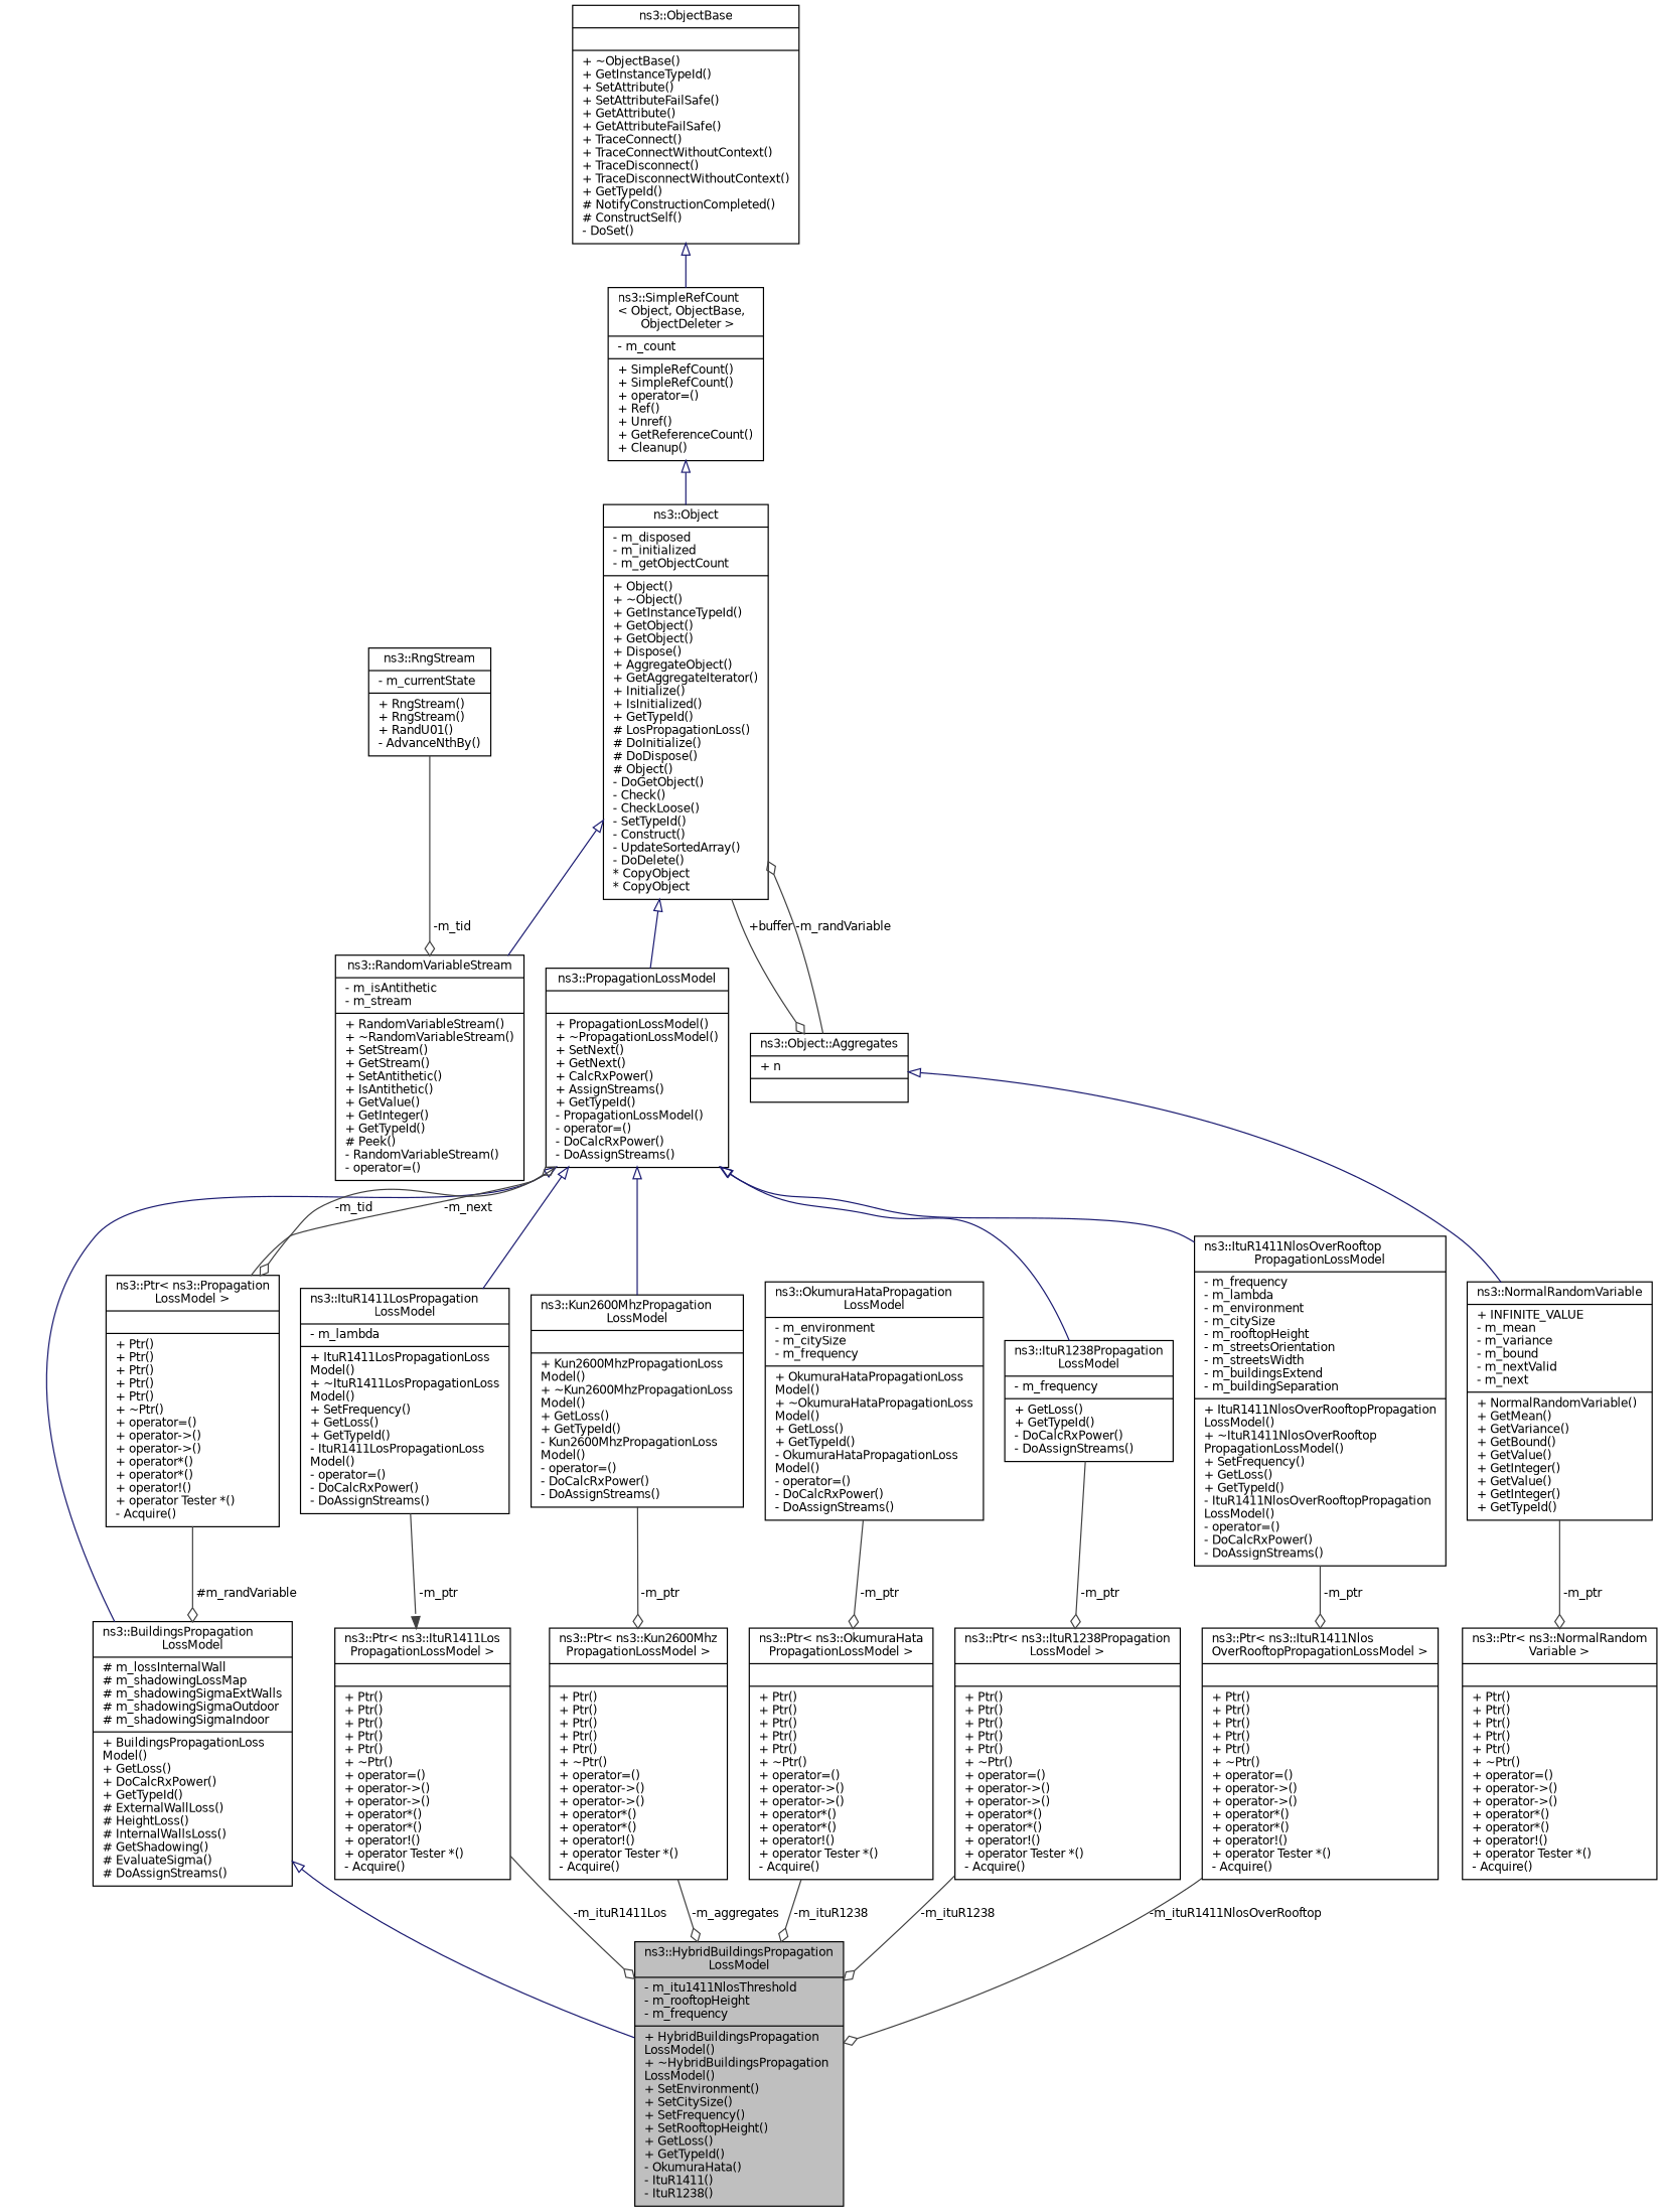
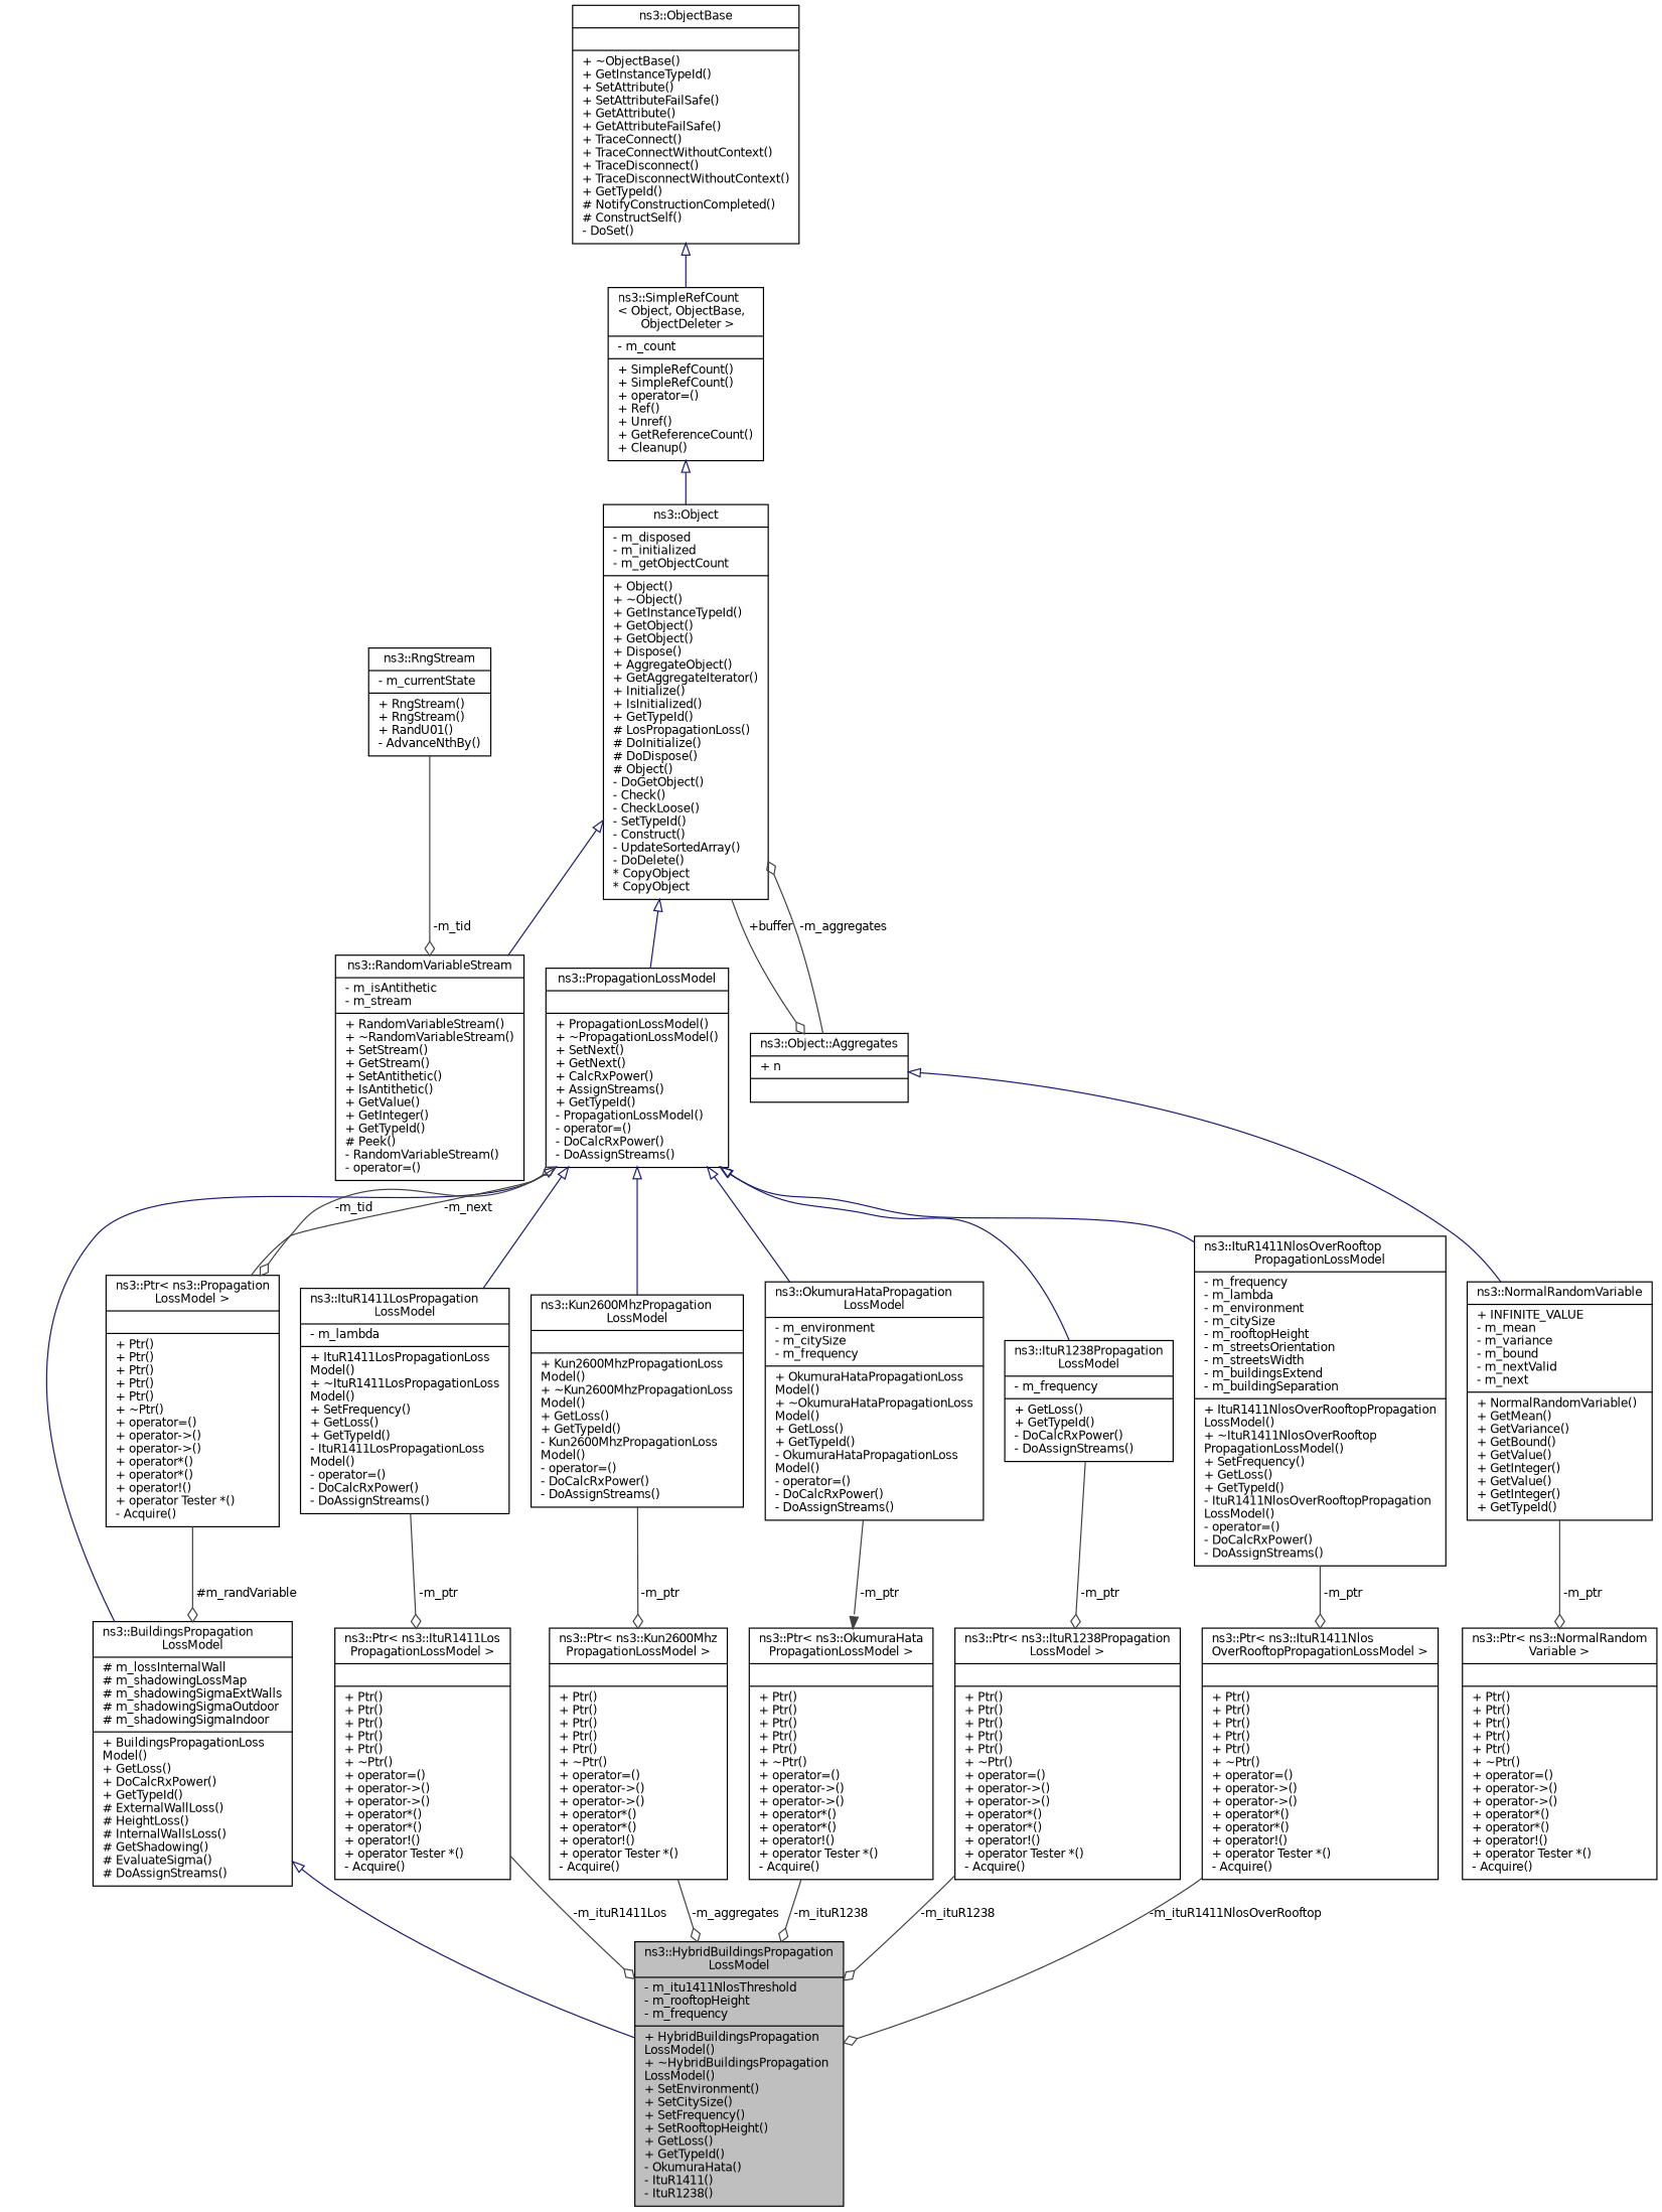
  digraph {
    node [color=black fillcolor=white fontname=Helvetica fontsize=10 shape=record style=filled]
    edge [color=grey25 fontname=Helvetica fontsize=10 labelfontname=Helvetica labelfontsize=10 style=solid arrowhead=odiamond]
    n1 [fillcolor=grey75 fontcolor=black height=0.2 label="{ns3::HybridBuildingsPropagation\lLossModel\n|- m_itu1411NlosThreshold\l- m_rooftopHeight\l- m_frequency\l|+ HybridBuildingsPropagation\lLossModel()\l+ ~HybridBuildingsPropagation\lLossModel()\l+ SetEnvironment()\l+ SetCitySize()\l+ SetFrequency()\l+ SetRooftopHeight()\l+ GetLoss()\l+ GetTypeId()\l- OkumuraHata()\l- ItuR1411()\l- ItuR1238()\l}" width=0.4]
    n2 [height=0.2 label="{ns3::BuildingsPropagation\lLossModel\n|# m_lossInternalWall\l# m_shadowingLossMap\l# m_shadowingSigmaExtWalls\l# m_shadowingSigmaOutdoor\l# m_shadowingSigmaIndoor\l|+ BuildingsPropagationLoss\lModel()\l+ GetLoss()\l+ DoCalcRxPower()\l+ GetTypeId()\l# ExternalWallLoss()\l# HeightLoss()\l# InternalWallsLoss()\l# GetShadowing()\l# EvaluateSigma()\l# DoAssignStreams()\l}" width=0.4]
    n3 [height=0.2 label="{ns3::PropagationLossModel\n||+ PropagationLossModel()\l+ ~PropagationLossModel()\l+ SetNext()\l+ GetNext()\l+ CalcRxPower()\l+ AssignStreams()\l+ GetTypeId()\l- PropagationLossModel()\l- operator=()\l- DoCalcRxPower()\l- DoAssignStreams()\l}" width=0.4]
    n4 [height=0.2 label="{ns3::Ptr\< ns3::Propagation\lLossModel \>\n||+ Ptr()\l+ Ptr()\l+ Ptr()\l+ Ptr()\l+ Ptr()\l+ ~Ptr()\l+ operator=()\l+ operator-\>()\l+ operator-\>()\l+ operator*()\l+ operator*()\l+ operator!()\l+ operator Tester *()\l- Acquire()\l}" width=0.4]
    n5 [height=0.2 label="{ns3::ItuR1411LosPropagation\lLossModel\n|- m_lambda\l|+ ItuR1411LosPropagationLoss\lModel()\l+ ~ItuR1411LosPropagationLoss\lModel()\l+ SetFrequency()\l+ GetLoss()\l+ GetTypeId()\l- ItuR1411LosPropagationLoss\lModel()\l- operator=()\l- DoCalcRxPower()\l- DoAssignStreams()\l}" width=0.4]
    n6 [height=0.2 label="{ns3::Kun2600MhzPropagation\lLossModel\n||+ Kun2600MhzPropagationLoss\lModel()\l+ ~Kun2600MhzPropagationLoss\lModel()\l+ GetLoss()\l+ GetTypeId()\l- Kun2600MhzPropagationLoss\lModel()\l- operator=()\l- DoCalcRxPower()\l- DoAssignStreams()\l}" width=0.4]
    n7 [height=0.2 label="{ns3::OkumuraHataPropagation\lLossModel\n|- m_environment\l- m_citySize\l- m_frequency\l|+ OkumuraHataPropagationLoss\lModel()\l+ ~OkumuraHataPropagationLoss\lModel()\l+ GetLoss()\l+ GetTypeId()\l- OkumuraHataPropagationLoss\lModel()\l- operator=()\l- DoCalcRxPower()\l- DoAssignStreams()\l}" width=0.4]
    n8 [height=0.2 label="{ns3::ItuR1238Propagation\lLossModel\n|- m_frequency\l|+ GetLoss()\l+ GetTypeId()\l- DoCalcRxPower()\l- DoAssignStreams()\l}" width=0.4]
    n9 [height=0.2 label="{ns3::ItuR1411NlosOverRooftop\lPropagationLossModel\n|- m_frequency\l- m_lambda\l- m_environment\l- m_citySize\l- m_rooftopHeight\l- m_streetsOrientation\l- m_streetsWidth\l- m_buildingsExtend\l- m_buildingSeparation\l|+ ItuR1411NlosOverRooftopPropagation\lLossModel()\l+ ~ItuR1411NlosOverRooftop\lPropagationLossModel()\l+ SetFrequency()\l+ GetLoss()\l+ GetTypeId()\l- ItuR1411NlosOverRooftopPropagation\lLossModel()\l- operator=()\l- DoCalcRxPower()\l- DoAssignStreams()\l}" width=0.4]
    n10 [height=0.2 label="{ns3::Ptr\< ns3::ItuR1411Los\lPropagationLossModel \>\n||+ Ptr()\l+ Ptr()\l+ Ptr()\l+ Ptr()\l+ Ptr()\l+ ~Ptr()\l+ operator=()\l+ operator-\>()\l+ operator-\>()\l+ operator*()\l+ operator*()\l+ operator!()\l+ operator Tester *()\l- Acquire()\l}" width=0.4]
    n11 [height=0.2 label="{ns3::Ptr\< ns3::Kun2600Mhz\lPropagationLossModel \>\n||+ Ptr()\l+ Ptr()\l+ Ptr()\l+ Ptr()\l+ Ptr()\l+ ~Ptr()\l+ operator=()\l+ operator-\>()\l+ operator-\>()\l+ operator*()\l+ operator*()\l+ operator!()\l+ operator Tester *()\l- Acquire()\l}" width=0.4]
    n12 [height=0.2 label="{ns3::Ptr\< ns3::OkumuraHata\lPropagationLossModel \>\n||+ Ptr()\l+ Ptr()\l+ Ptr()\l+ Ptr()\l+ Ptr()\l+ ~Ptr()\l+ operator=()\l+ operator-\>()\l+ operator-\>()\l+ operator*()\l+ operator*()\l+ operator!()\l+ operator Tester *()\l- Acquire()\l}" width=0.4]
    n13 [height=0.2 label="{ns3::Ptr\< ns3::ItuR1238Propagation\lLossModel \>\n||+ Ptr()\l+ Ptr()\l+ Ptr()\l+ Ptr()\l+ Ptr()\l+ ~Ptr()\l+ operator=()\l+ operator-\>()\l+ operator-\>()\l+ operator*()\l+ operator*()\l+ operator!()\l+ operator Tester *()\l- Acquire()\l}" width=0.4]
    n14 [height=0.2 label="{ns3::Ptr\< ns3::ItuR1411Nlos\lOverRooftopPropagationLossModel \>\n||+ Ptr()\l+ Ptr()\l+ Ptr()\l+ Ptr()\l+ Ptr()\l+ ~Ptr()\l+ operator=()\l+ operator-\>()\l+ operator-\>()\l+ operator*()\l+ operator*()\l+ operator!()\l+ operator Tester *()\l- Acquire()\l}" width=0.4]
    n15 [height=0.2 label="{ns3::Object\n|- m_disposed\l- m_initialized\l- m_getObjectCount\l|+ Object()\l+ ~Object()\l+ GetInstanceTypeId()\l+ GetObject()\l+ GetObject()\l+ Dispose()\l+ AggregateObject()\l+ GetAggregateIterator()\l+ Initialize()\l+ IsInitialized()\l+ GetTypeId()\l# LosPropagationLoss()\l# DoInitialize()\l# DoDispose()\l# Object()\l- DoGetObject()\l- Check()\l- CheckLoose()\l- SetTypeId()\l- Construct()\l- UpdateSortedArray()\l- DoDelete()\l* CopyObject\l* CopyObject\l}" width=0.4]
    n16 [height=0.2 label="{ns3::Object::Aggregates\n|+ n\l|}" width=0.4]
    n17 [height=0.2 label="{ns3::RandomVariableStream\n|- m_isAntithetic\l- m_stream\l|+ RandomVariableStream()\l+ ~RandomVariableStream()\l+ SetStream()\l+ GetStream()\l+ SetAntithetic()\l+ IsAntithetic()\l+ GetValue()\l+ GetInteger()\l+ GetTypeId()\l# Peek()\l- RandomVariableStream()\l- operator=()\l}" width=0.4]
    n18 [height=0.2 label="{ns3::NormalRandomVariable\n|+ INFINITE_VALUE\l- m_mean\l- m_variance\l- m_bound\l- m_nextValid\l- m_next\l|+ NormalRandomVariable()\l+ GetMean()\l+ GetVariance()\l+ GetBound()\l+ GetValue()\l+ GetInteger()\l+ GetValue()\l+ GetInteger()\l+ GetTypeId()\l}" width=0.4]
    n19 [height=0.2 label="{ns3::SimpleRefCount\l\< Object, ObjectBase,\l ObjectDeleter \>\n|- m_count\l|+ SimpleRefCount()\l+ SimpleRefCount()\l+ operator=()\l+ Ref()\l+ Unref()\l+ GetReferenceCount()\l+ Cleanup()\l}" width=0.4]
    n20 [height=0.2 label="{ns3::ObjectBase\n||+ ~ObjectBase()\l+ GetInstanceTypeId()\l+ SetAttribute()\l+ SetAttributeFailSafe()\l+ GetAttribute()\l+ GetAttributeFailSafe()\l+ TraceConnect()\l+ TraceConnectWithoutContext()\l+ TraceDisconnect()\l+ TraceDisconnectWithoutContext()\l+ GetTypeId()\l# NotifyConstructionCompleted()\l# ConstructSelf()\l- DoSet()\l}" width=0.4]
    n21 [height=0.2 label="{ns3::Ptr\< ns3::NormalRandom\lVariable \>\n||+ Ptr()\l+ Ptr()\l+ Ptr()\l+ Ptr()\l+ Ptr()\l+ ~Ptr()\l+ operator=()\l+ operator-\>()\l+ operator-\>()\l+ operator*()\l+ operator*()\l+ operator!()\l+ operator Tester *()\l- Acquire()\l}" width=0.4]
    n22 [height=0.2 label="{ns3::RngStream\n|- m_currentState\l|+ RngStream()\l+ RngStream()\l+ RandU01()\l- AdvanceNthBy()\l}" width=0.4]
    n2 -> n1 [arrowtail=onormal color=midnightblue dir=back arrowhead=""]
    n3 -> n2 [arrowtail=onormal color=midnightblue dir=back arrowhead=""]
    n3 -> n4 [label=" -m_tid"]
    n3 -> n5 [arrowtail=onormal color=midnightblue dir=back arrowhead=""]
    n3 -> n6 [arrowtail=onormal color=midnightblue dir=back arrowhead=""]
+   n3 -> n7 [arrowtail=onormal color=midnightblue dir=back arrowhead=""]
    n3 -> n8 [arrowtail=onormal color=midnightblue dir=back arrowhead=""]
    n3 -> n9 [arrowtail=onormal color=midnightblue dir=back arrowhead=""]
    n4 -> n2 [label=" #m_randVariable"]
    n4 -> n3 [label=" -m_next"]
-   n5 -> n10 [arrowhead=normal label=" -m_ptr"]
+   n5 -> n10 [label=" -m_ptr"]
    n6 -> n11 [label=" -m_ptr"]
-   n7 -> n12 [label=" -m_ptr"]
+   n7 -> n12 [arrowhead=normal label=" -m_ptr"]
    n8 -> n13 [label=" -m_ptr"]
    n9 -> n14 [label=" -m_ptr"]
    n10 -> n1 [label=" -m_ituR1411Los"]
    n11 -> n1 [label=" -m_aggregates"]
    n12 -> n1 [label=" -m_ituR1238"]
    n13 -> n1 [label=" -m_ituR1238"]
    n14 -> n1 [label=" -m_ituR1411NlosOverRooftop"]
    n15 -> n3 [arrowtail=onormal color=midnightblue dir=back arrowhead=""]
    n15 -> n16 [label=" +buffer"]
    n15 -> n17 [arrowtail=onormal color=midnightblue dir=back arrowhead=""]
-   n16 -> n15 [label=" -m_randVariable"]
+   n16 -> n15 [label=" -m_aggregates"]
    n16 -> n18 [arrowtail=onormal color=midnightblue dir=back arrowhead=""]
    n18 -> n21 [label=" -m_ptr"]
    n19 -> n15 [arrowtail=onormal color=midnightblue dir=back arrowhead=""]
    n20 -> n19 [arrowtail=onormal color=midnightblue dir=back arrowhead=""]
    n22 -> n17 [label=" -m_tid"]
  }
